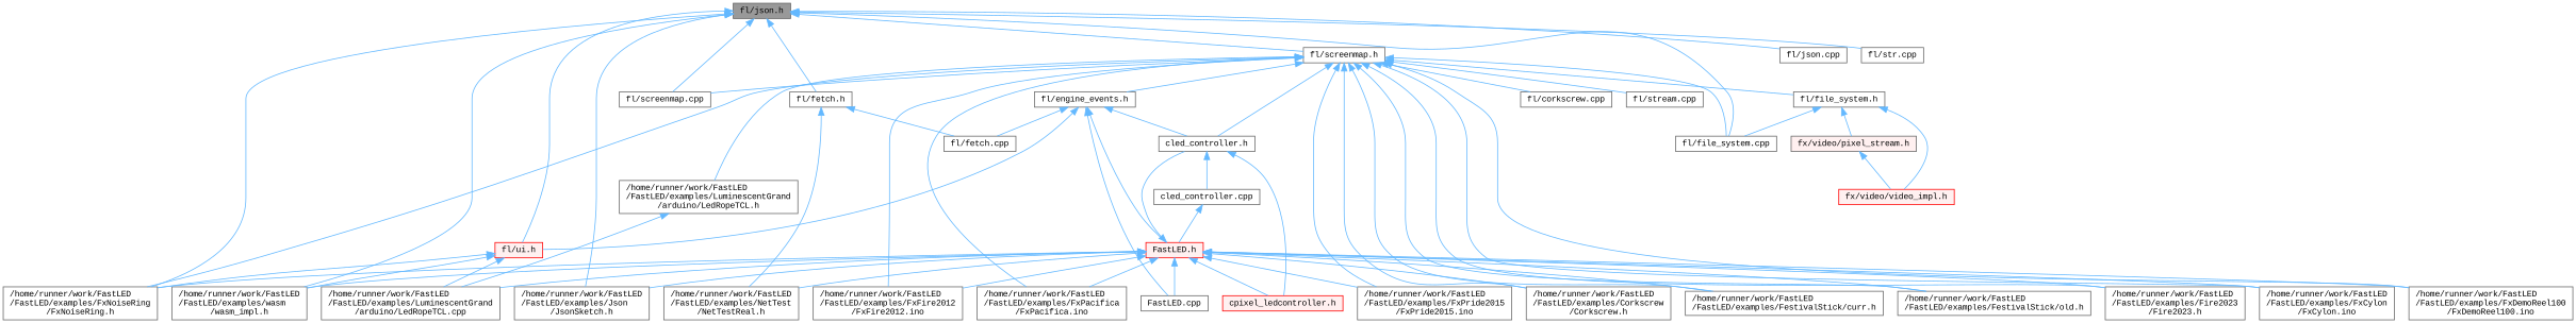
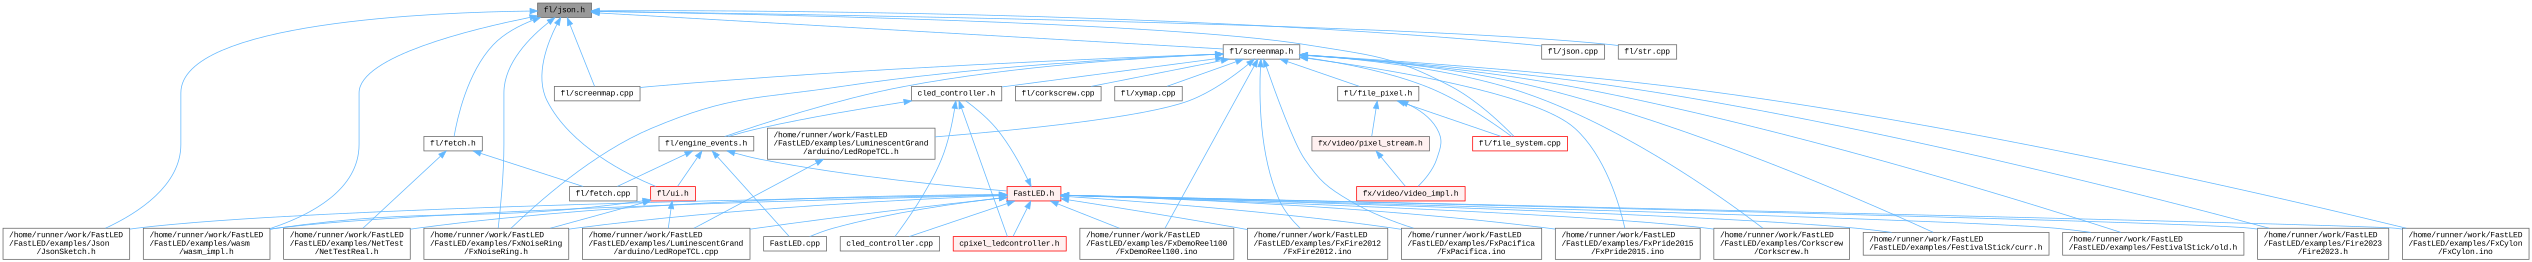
  digraph {
    fontname="Liberation Mono"
    node [color=grey40 fillcolor=white fontname="Liberation Mono" fontsize=10 shape=box style=filled]
    edge [color=steelblue1 dir=back fontname="Liberation Mono" fontsize=10 labelfontname=Helvetica labelfontsize=10 style=solid]
    n1 [color=gray40 fillcolor=grey60 fontcolor=black height=0.2 label="fl/json.h" width=0.4]
    n2 [height=0.2 label="/home/runner/work/FastLED\l/FastLED/examples/FxNoiseRing\l/FxNoiseRing.h" width=0.4]
    n3 [height=0.2 label="/home/runner/work/FastLED\l/FastLED/examples/Json\l/JsonSketch.h" width=0.4]
    n4 [height=0.2 label="/home/runner/work/FastLED\l/FastLED/examples/wasm\l/wasm_impl.h" width=0.4]
    n5 [height=0.2 label="fl/fetch.h" width=0.4]
-   n6 [height=0.2 label="fl/file_system.cpp" width=0.4]
+   n6 [color=red height=0.2 label="fl/file_system.cpp" width=0.4]
    n7 [height=0.2 label="fl/json.cpp" width=0.4]
    n8 [height=0.2 label="fl/screenmap.cpp" width=0.4]
    n9 [height=0.2 label="fl/screenmap.h" width=0.4]
    n10 [color=red fillcolor="#FFF0F0" height=0.2 label="fl/ui.h" width=0.4]
    n11 [height=0.2 label="fl/str.cpp" width=0.4]
    n12 [height=0.2 label="/home/runner/work/FastLED\l/FastLED/examples/NetTest\l/NetTestReal.h" width=0.4]
    n13 [height=0.2 label="fl/fetch.cpp" width=0.4]
    n14 [height=0.2 label="/home/runner/work/FastLED\l/FastLED/examples/Corkscrew\l/Corkscrew.h" width=0.4]
    n15 [height=0.2 label="/home/runner/work/FastLED\l/FastLED/examples/FestivalStick/curr.h" width=0.4]
    n16 [height=0.2 label="/home/runner/work/FastLED\l/FastLED/examples/FestivalStick/old.h" width=0.4]
    n17 [height=0.2 label="/home/runner/work/FastLED\l/FastLED/examples/Fire2023\l/Fire2023.h" width=0.4]
    n18 [height=0.2 label="/home/runner/work/FastLED\l/FastLED/examples/FxCylon\l/FxCylon.ino" width=0.4]
    n19 [height=0.2 label="/home/runner/work/FastLED\l/FastLED/examples/FxDemoReel100\l/FxDemoReel100.ino" width=0.4]
    n20 [height=0.2 label="/home/runner/work/FastLED\l/FastLED/examples/FxFire2012\l/FxFire2012.ino" width=0.4]
    n21 [height=0.2 label="/home/runner/work/FastLED\l/FastLED/examples/FxPacifica\l/FxPacifica.ino" width=0.4]
    n22 [height=0.2 label="/home/runner/work/FastLED\l/FastLED/examples/FxPride2015\l/FxPride2015.ino" width=0.4]
    n23 [height=0.2 label="/home/runner/work/FastLED\l/FastLED/examples/LuminescentGrand\l/arduino/LedRopeTCL.h" width=0.4]
    n24 [height=0.2 label="cled_controller.h" width=0.4]
    n25 [height=0.2 label="fl/corkscrew.cpp" width=0.4]
    n26 [height=0.2 label="fl/engine_events.h" width=0.4]
-   n27 [height=0.2 label="fl/file_system.h" width=0.4]
-   n28 [height=0.2 label="fl/stream.cpp" width=0.4]
+   n27 [height=0.2 label="fl/file_pixel.h" width=0.4]
+   n28 [height=0.2 label="fl/xymap.cpp" width=0.4]
    n29 [height=0.2 label="/home/runner/work/FastLED\l/FastLED/examples/LuminescentGrand\l/arduino/LedRopeTCL.cpp" width=0.4]
    n30 [height=0.2 label="cled_controller.cpp" width=0.4]
    n31 [color=red fillcolor="#FFF0F0" height=0.2 label="cpixel_ledcontroller.h" width=0.4]
    n32 [height=0.2 label="FastLED.cpp" width=0.4]
    n33 [color=red fillcolor="#FFF0F0" height=0.2 label="FastLED.h" width=0.4]
    n34 [fillcolor="#FFF0F0" height=0.2 label="fx/video/pixel_stream.h" width=0.4]
    n35 [color=red fillcolor="#FFF0F0" height=0.2 label="fx/video/video_impl.h" width=0.4]
    n1 -> n2
    n1 -> n3
    n1 -> n4
    n1 -> n5
    n1 -> n6
    n1 -> n7
    n1 -> n8
    n1 -> n9
    n1 -> n10
    n1 -> n11
    n5 -> n12
    n5 -> n13
    n9 -> n2
    n9 -> n6
    n9 -> n8
    n9 -> n14
    n9 -> n15
    n9 -> n16
    n9 -> n17
    n9 -> n18
    n9 -> n19
    n9 -> n20
    n9 -> n21
    n9 -> n22
    n9 -> n23
    n9 -> n24
    n9 -> n25
    n9 -> n26
    n9 -> n27
    n9 -> n28
    n10 -> n2
    n10 -> n4
    n10 -> n29
    n23 -> n29
    n24 -> n30
    n24 -> n31
    n26 -> n10
    n26 -> n13
-   n26 -> n24
+   n24 -> n26
    n26 -> n32
    n26 -> n33
    n27 -> n6
    n27 -> n34
    n27 -> n35
    n33 -> n2
    n33 -> n3
    n33 -> n4
    n33 -> n12
    n33 -> n14
    n33 -> n15
    n33 -> n16
    n33 -> n17
    n33 -> n18
    n33 -> n19
    n33 -> n20
    n33 -> n21
    n33 -> n22
    n33 -> n24
    n33 -> n29
-   n30 -> n33
+   n33 -> n30
    n33 -> n31
    n33 -> n32
    n34 -> n35
  }
